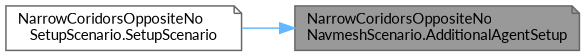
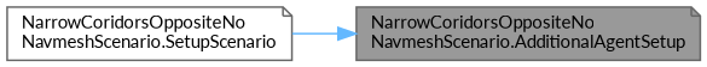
  digraph {
    rankdir=RL
    fontname=Lato
    node [fontname=Lato fontsize=10 shape=note style=filled]
    n1 [color=gray40 fillcolor=grey60 fontcolor=black height=0.2 label="NarrowCoridorsOppositeNo\lNavmeshScenario.AdditionalAgentSetup" width=0.4]
-   n2 [color=grey40 fillcolor=white height=0.2 label="NarrowCoridorsOppositeNo\lSetupScenario.SetupScenario" width=0.4]
+   n2 [color=grey40 fillcolor=white height=0.2 label="NarrowCoridorsOppositeNo\lNavmeshScenario.SetupScenario" width=0.4]
    n1 -> n2 [color=steelblue1 dir=back fontname=Lato fontsize=10 labelfontname=Helvetica labelfontsize=10 style=solid]
  }
